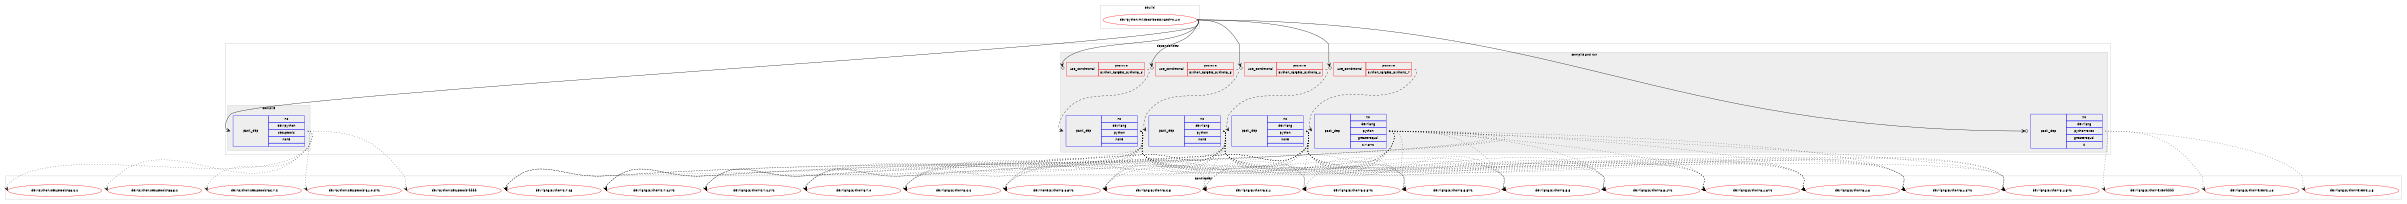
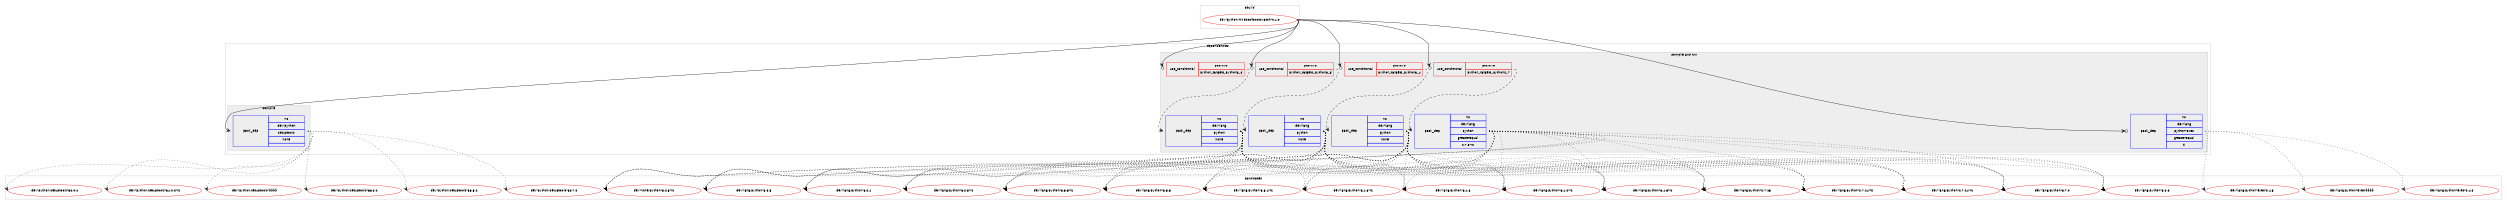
  digraph {
    compound=true
    concentrate=true
    fontname=Helvetica
    fontsize=10
    newrank=true
    rankdir=TB
    ranksep=1.5
    node [color=red fontname=Helvetica fontsize=10]
    edge [arrowhead=vee headport=w style=dotted tailport=e weight=100]
    n1 [label="dev-python/mkdocs-bootswatch-0.4.0" width=4]
    n2 [color=blue label=<<TABLE BORDER="0" CELLBORDER="1" CELLSPACING="0" CELLPADDING="4" WIDTH="220"><TR><TD ROWSPAN="6" CELLPADDING="30">pack_dep</TD></TR><TR><TD WIDTH="110">no</TD></TR><TR><TD>dev-python</TD></TR><TR><TD>setuptools</TD></TR><TR><TD>none</TD></TR><TR><TD></TD></TR></TABLE>> shape=none]
    n3 [color=blue label=<<TABLE BORDER="0" CELLBORDER="1" CELLSPACING="0" CELLPADDING="4" WIDTH="220"><TR><TD ROWSPAN="6" CELLPADDING="30">pack_dep</TD></TR><TR><TD WIDTH="110">no</TD></TR><TR><TD>dev-lang</TD></TR><TR><TD>python</TD></TR><TR><TD>greaterequal</TD></TR><TR><TD>2.7.5-r2</TD></TR></TABLE>> shape=none]
    n4 [label=<<TABLE BORDER="0" CELLBORDER="1" CELLSPACING="0" CELLPADDING="4"><TR><TD ROWSPAN="3" CELLPADDING="10">use_conditional</TD></TR><TR><TD>positive</TD></TR><TR><TD>python_targets_python2_7</TD></TR></TABLE>> shape=none]
    n5 [color=blue label=<<TABLE BORDER="0" CELLBORDER="1" CELLSPACING="0" CELLPADDING="4" WIDTH="220"><TR><TD ROWSPAN="6" CELLPADDING="30">pack_dep</TD></TR><TR><TD WIDTH="110">no</TD></TR><TR><TD>dev-lang</TD></TR><TR><TD>python</TD></TR><TR><TD>none</TD></TR><TR><TD></TD></TR></TABLE>> shape=none]
    n6 [label=<<TABLE BORDER="0" CELLBORDER="1" CELLSPACING="0" CELLPADDING="4"><TR><TD ROWSPAN="3" CELLPADDING="10">use_conditional</TD></TR><TR><TD>positive</TD></TR><TR><TD>python_targets_python3_4</TD></TR></TABLE>> shape=none]
    n7 [color=blue label=<<TABLE BORDER="0" CELLBORDER="1" CELLSPACING="0" CELLPADDING="4" WIDTH="220"><TR><TD ROWSPAN="6" CELLPADDING="30">pack_dep</TD></TR><TR><TD WIDTH="110">no</TD></TR><TR><TD>dev-lang</TD></TR><TR><TD>python</TD></TR><TR><TD>none</TD></TR><TR><TD></TD></TR></TABLE>> shape=none]
    n8 [label=<<TABLE BORDER="0" CELLBORDER="1" CELLSPACING="0" CELLPADDING="4"><TR><TD ROWSPAN="3" CELLPADDING="10">use_conditional</TD></TR><TR><TD>positive</TD></TR><TR><TD>python_targets_python3_5</TD></TR></TABLE>> shape=none]
    n9 [color=blue label=<<TABLE BORDER="0" CELLBORDER="1" CELLSPACING="0" CELLPADDING="4" WIDTH="220"><TR><TD ROWSPAN="6" CELLPADDING="30">pack_dep</TD></TR><TR><TD WIDTH="110">no</TD></TR><TR><TD>dev-lang</TD></TR><TR><TD>python</TD></TR><TR><TD>none</TD></TR><TR><TD></TD></TR></TABLE>> shape=none]
    n10 [label=<<TABLE BORDER="0" CELLBORDER="1" CELLSPACING="0" CELLPADDING="4"><TR><TD ROWSPAN="3" CELLPADDING="10">use_conditional</TD></TR><TR><TD>positive</TD></TR><TR><TD>python_targets_python3_6</TD></TR></TABLE>> shape=none]
    n11 [color=blue label=<<TABLE BORDER="0" CELLBORDER="1" CELLSPACING="0" CELLPADDING="4" WIDTH="220"><TR><TD ROWSPAN="6" CELLPADDING="30">pack_dep</TD></TR><TR><TD WIDTH="110">no</TD></TR><TR><TD>dev-lang</TD></TR><TR><TD>python-exec</TD></TR><TR><TD>greaterequal</TD></TR><TR><TD>2</TD></TR></TABLE>> shape=none]
    n12 [label="dev-python/setuptools-34.0.2-r1" width=4]
+   n13 [label="dev-python/setuptools-36.0.1" width=4]
    n14 [label="dev-python/setuptools-36.7.2" width=4]
    n15 [label="dev-python/setuptools-38.5.1" width=4]
    n16 [label="dev-python/setuptools-38.6.1" width=4]
    n17 [label="dev-python/setuptools-9999" width=4]
    n18 [label="dev-lang/python-2.7.14-r1" width=4]
    n19 [label="dev-lang/python-2.7.14-r2" width=4]
    n20 [label="dev-lang/python-2.7.15" width=4]
    n21 [label="dev-lang/python-3.4.5-r1" width=4]
    n22 [label="dev-lang/python-3.4.6-r1" width=4]
    n23 [label="dev-lang/python-3.4.8" width=4]
    n24 [label="dev-lang/python-3.4.8-r1" width=4]
    n25 [label="dev-lang/python-3.5.4-r1" width=4]
    n26 [label="dev-lang/python-3.5.5" width=4]
    n27 [label="dev-lang/python-3.5.5-r1" width=4]
    n28 [label="dev-lang/python-3.6.3-r1" width=4]
    n29 [label="dev-lang/python-3.6.4" width=4]
    n30 [label="dev-lang/python-3.6.5" width=4]
    n31 [label="dev-none/python-3.6.5-r1" width=4]
    n32 [label="dev-lang/python-3.6.6" width=4]
    n33 [label="dev-lang/python-3.7.0" width=4]
    n34 [label="dev-lang/python-exec-2.4.5" width=4]
    n35 [label="dev-lang/python-exec-2.4.6" width=4]
    n36 [label="dev-lang/python-exec-9999" width=4]
    subgraph cluster_1 {
      color=gray
      label=<<i>ebuild</i>>
      rank=same
      n1
    }
    subgraph cluster_2 {
      color=gray
      label=<<i>dependencies</i>>
      subgraph cluster_3 {
        color=gray
        fillcolor="#eeeeee"
        label=<<i>compile</i>>
        style=filled
        subgraph sub_4 {
          color=gray
          fillcolor="#eeeeee"
          label=<<i>compile</i>>
          style=filled
          n2
        }
      }
      subgraph cluster_5 {
        color=gray
        fillcolor="#eeeeee"
        label=<<i>compile and run</i>>
        style=filled
        subgraph sub_6 {
          color=gray
          fillcolor="#eeeeee"
          label=<<i>compile and run</i>>
          style=filled
          n4
          subgraph sub_7 {
            color=gray
            fillcolor="#eeeeee"
            label=<<i>compile and run</i>>
            style=filled
            n3
          }
        }
        subgraph sub_8 {
          color=gray
          fillcolor="#eeeeee"
          label=<<i>compile and run</i>>
          style=filled
          n6
          subgraph sub_9 {
            color=gray
            fillcolor="#eeeeee"
            label=<<i>compile and run</i>>
            style=filled
            n5
          }
        }
        subgraph sub_10 {
          color=gray
          fillcolor="#eeeeee"
          label=<<i>compile and run</i>>
          style=filled
          n8
          subgraph sub_11 {
            color=gray
            fillcolor="#eeeeee"
            label=<<i>compile and run</i>>
            style=filled
            n7
          }
        }
        subgraph sub_12 {
          color=gray
          fillcolor="#eeeeee"
          label=<<i>compile and run</i>>
          style=filled
          n10
          subgraph sub_13 {
            color=gray
            fillcolor="#eeeeee"
            label=<<i>compile and run</i>>
            style=filled
            n9
          }
        }
        subgraph sub_14 {
          color=gray
          fillcolor="#eeeeee"
          label=<<i>compile and run</i>>
          style=filled
          n11
        }
      }
      subgraph cluster_15 {
        color=gray
        fillcolor="#eeeeee"
        label=<<i>run</i>>
        style=filled
      }
    }
    subgraph cluster_16 {
      color=gray
      label=<<i>candidates</i>>
      rank=same
      subgraph sub_17 {
        color=black
        label=<<i>candidates</i>>
        nodesep=1
        rank=same
        n12
+       n13
        n14
        n15
        n16
        n17
      }
      subgraph sub_18 {
        color=black
        label=<<i>candidates</i>>
        nodesep=1
        rank=same
        n18
        n19
        n20
        n21
        n22
        n23
        n24
        n25
        n26
        n27
        n28
        n29
        n30
        n31
        n32
        n33
      }
      subgraph sub_19 {
        color=black
        label=<<i>candidates</i>>
        nodesep=1
        rank=same
        n18
        n19
        n20
        n21
        n22
        n23
        n24
        n25
        n26
        n27
        n28
        n29
        n30
        n31
        n32
        n33
      }
      subgraph sub_20 {
        color=black
        label=<<i>candidates</i>>
        nodesep=1
        rank=same
        n18
        n19
        n20
        n21
        n22
        n23
        n24
        n25
        n26
        n27
        n28
        n29
        n30
        n31
        n32
        n33
      }
      subgraph sub_21 {
        color=black
        label=<<i>candidates</i>>
        nodesep=1
        rank=same
        n18
        n19
        n20
        n21
        n22
        n23
        n24
        n25
        n26
        n27
        n28
        n29
        n30
        n31
        n32
        n33
      }
      subgraph sub_22 {
        color=black
        label=<<i>candidates</i>>
        nodesep=1
        rank=same
        n34
        n35
        n36
      }
    }
    n1 -> n2 [style=solid weight=20]
    n1 -> n4 [arrowhead=odotvee style=solid weight=20]
    n1 -> n6 [arrowhead=odotvee style=solid weight=20]
    n1 -> n8 [arrowhead=odotvee style=solid weight=20]
    n1 -> n10 [arrowhead=odotvee style=solid weight=20]
    n1 -> n11 [arrowhead=odotvee style=solid weight=20]
    n2 -> n12
+   n2 -> n13
    n2 -> n14
    n2 -> n15
    n2 -> n16
    n2 -> n17
    n3 -> n18
    n3 -> n19
    n3 -> n20
    n3 -> n21
    n3 -> n22
    n3 -> n23
    n3 -> n24
    n3 -> n25
    n3 -> n26
    n3 -> n27
    n3 -> n28
    n3 -> n29
    n3 -> n30
    n3 -> n31
    n3 -> n32
    n3 -> n33
    n4 -> n3 [style=dashed weight=20]
    n5 -> n18
    n5 -> n19
    n5 -> n20
    n5 -> n21
    n5 -> n22
    n5 -> n23
    n5 -> n24
    n5 -> n25
    n5 -> n26
    n5 -> n27
    n5 -> n28
    n5 -> n29
    n5 -> n30
    n5 -> n31
    n5 -> n32
    n5 -> n33
    n6 -> n5 [style=dashed weight=20]
    n7 -> n18
    n7 -> n19
    n7 -> n20
    n7 -> n21
    n7 -> n22
    n7 -> n23
    n7 -> n24
    n7 -> n25
    n7 -> n26
    n7 -> n27
    n7 -> n28
    n7 -> n29
    n7 -> n30
    n7 -> n31
    n7 -> n32
    n7 -> n33
    n8 -> n7 [style=dashed weight=20]
    n9 -> n18
    n9 -> n19
    n9 -> n20
    n9 -> n21
    n9 -> n22
    n9 -> n23
    n9 -> n24
    n9 -> n25
    n9 -> n26
    n9 -> n27
    n9 -> n28
    n9 -> n29
    n9 -> n30
    n9 -> n31
    n9 -> n32
    n9 -> n33
    n10 -> n9 [style=dashed weight=20]
    n11 -> n34
    n11 -> n35
    n11 -> n36
  }
